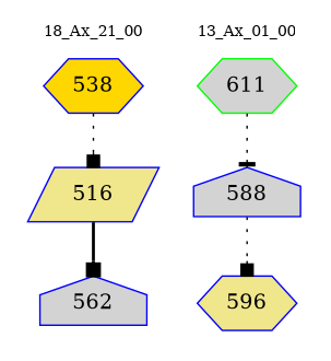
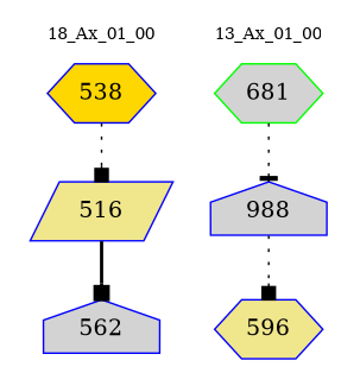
  digraph {
    node [color=blue fillcolor=lightgrey shape=hexagon style=filled]
    edge [arrowhead=box color=black style=dotted]
    n1 [fillcolor=gold label=538]
    n2 [fillcolor=khaki label=516 shape=parallelogram]
    n3 [label=562 shape=house]
-   n4 [color=green label=611]
-   n5 [label=588 shape=house]
+   n4 [color=green label=681]
+   n5 [label=988 shape=house]
    n6 [fillcolor=khaki label=596]
    subgraph cluster_1 {
      color=white
      fontsize=10
-     label="18_Ax_21_00"
+     label="18_Ax_01_00"
      n1
      n2
      n3
    }
    subgraph cluster_2 {
      color=white
      fontsize=10
      label="13_Ax_01_00"
      n4
      n5
      n6
    }
    n1 -> n2
    n2 -> n3 [style=bold]
    n4 -> n5 [arrowhead=tee]
    n5 -> n6
  }
